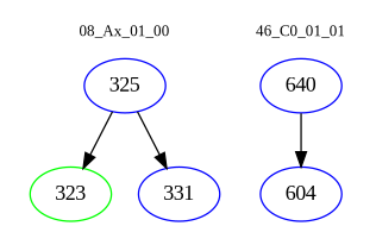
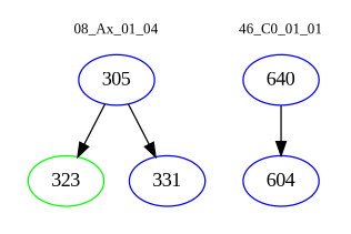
  digraph {
    fontname="Liberation Serif"
    node [color=blue fontname="Liberation Serif"]
    edge [color=black fontname="Liberation Serif"]
-   n1 [label=325]
+   n1 [label=305]
    n2 [color=green label=323]
    n3 [label=331]
    n4 [label=640]
    n5 [label=604]
    subgraph cluster_1 {
      color=white
      fontsize=10
-     label="08_Ax_01_00"
+     label="08_Ax_01_04"
      n1
      n2
      n3
    }
    subgraph cluster_2 {
      color=white
      fontsize=10
      label="46_C0_01_01"
      n4
      n5
    }
    n1 -> n2
    n1 -> n3
    n4 -> n5
  }
